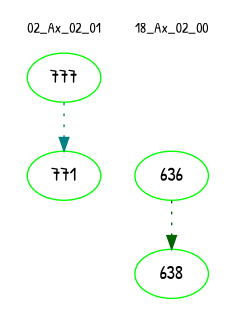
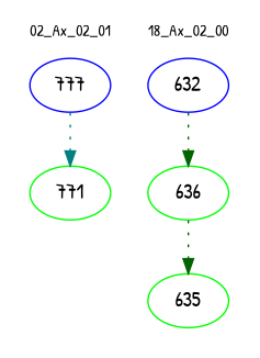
  digraph {
    fontname="Patrick Hand"
    node [color=green fontname="Patrick Hand"]
    edge [color=darkgreen fontname="Patrick Hand" style=dotted]
-   n1 [label=777]
+   n1 [color=blue label=777]
    n2 [label=771]
-   n4 [label=638]
+   n3 [color=blue label=632]
+   n4 [label=635]
    n5 [label=636]
    subgraph cluster_1 {
      color=white
      fontsize=10
      label="02_Ax_02_01"
      n1
      n2
    }
    subgraph cluster_2 {
      color=white
      fontsize=10
      label="18_Ax_02_00"
+     n3
      n4
      n5
    }
    n1 -> n2 [color=teal]
+   n3 -> n5
    n5 -> n4
  }
